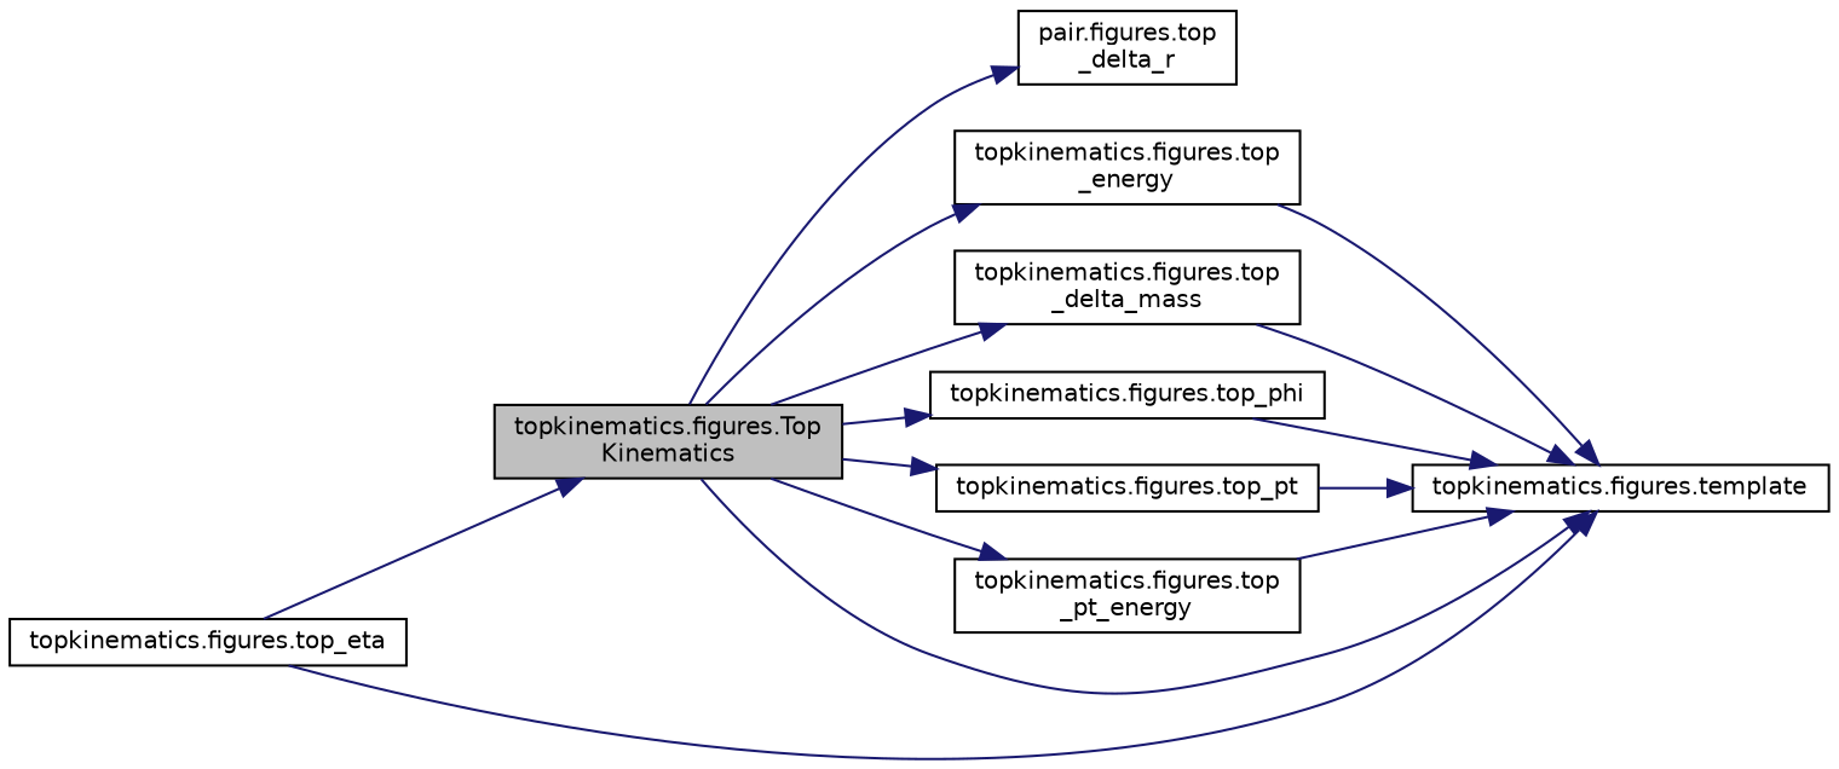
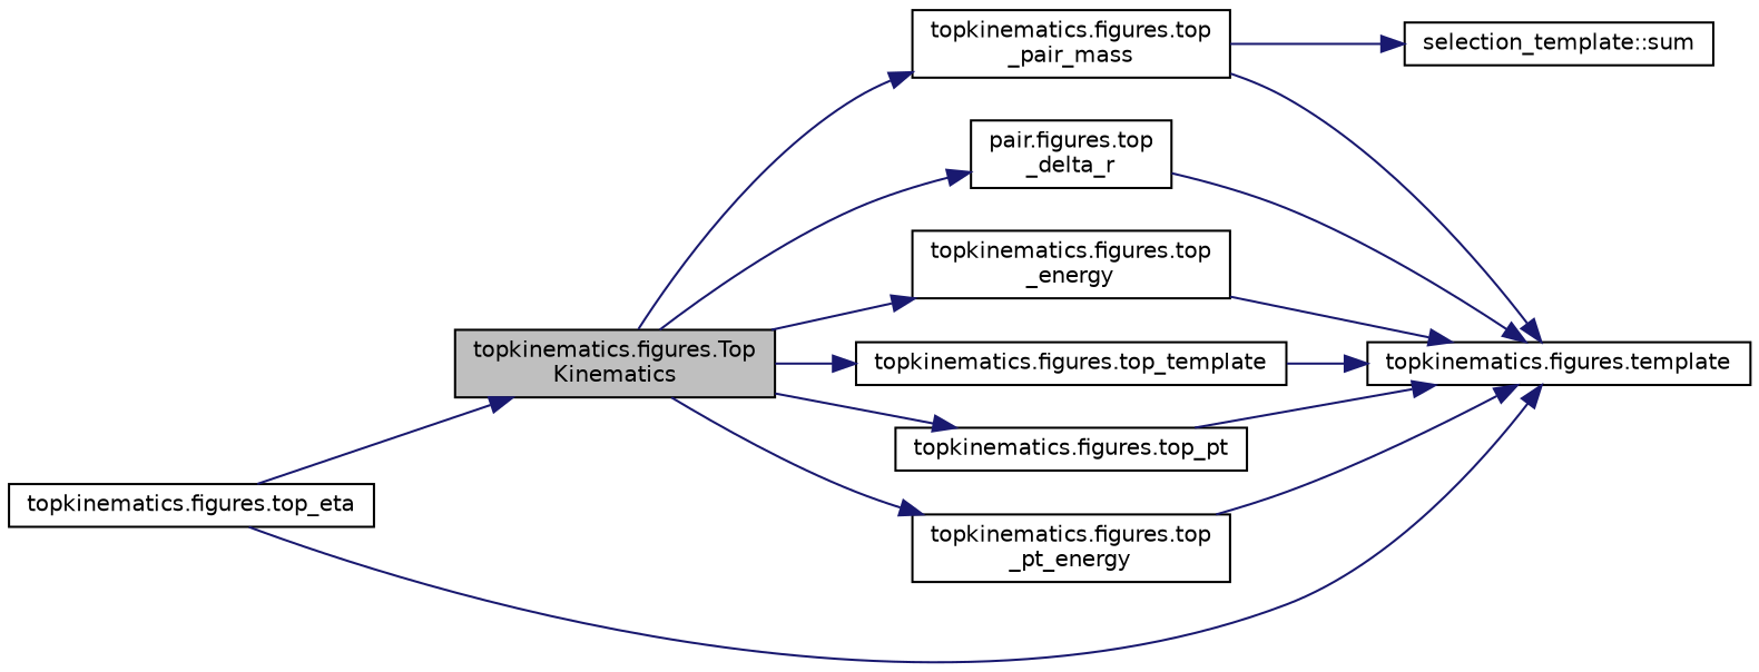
  digraph {
    rankdir=LR
    node [color=black fillcolor=white fontname=Helvetica fontsize=10 shape=record style=filled]
    edge [color=midnightblue fontname=Helvetica fontsize=10 labelfontname=Helvetica labelfontsize=10 style=solid]
    n1 [fillcolor=grey75 fontcolor=black height=0.2 label="topkinematics.figures.Top\lKinematics" width=0.4]
    n2 [height=0.2 label="pair.figures.top\l_delta_r" width=0.4]
    n3 [height=0.2 label="topkinematics.figures.top\l_energy" width=0.4]
-   n4 [height=0.2 label="topkinematics.figures.top\l_delta_mass" width=0.4]
-   n5 [height=0.2 label="topkinematics.figures.top_phi" width=0.4]
+   n4 [height=0.2 label="topkinematics.figures.top\l_pair_mass" width=0.4]
+   n5 [height=0.2 label="topkinematics.figures.top_template" width=0.4]
    n6 [height=0.2 label="topkinematics.figures.top_pt" width=0.4]
    n7 [height=0.2 label="topkinematics.figures.top\l_pt_energy" width=0.4]
    n8 [height=0.2 label="topkinematics.figures.template" width=0.4]
    n9 [height=0.2 label="topkinematics.figures.top_eta" width=0.4]
+   n10 [height=0.2 label="selection_template::sum" width=0.4]
    n1 -> n2
    n1 -> n3
    n1 -> n4
    n1 -> n5
    n1 -> n6
    n1 -> n7
-   n1 -> n8
+   n2 -> n8
    n3 -> n8
    n4 -> n8
+   n4 -> n10
    n5 -> n8
    n6 -> n8
    n7 -> n8
    n9 -> n1
    n9 -> n8
  }
